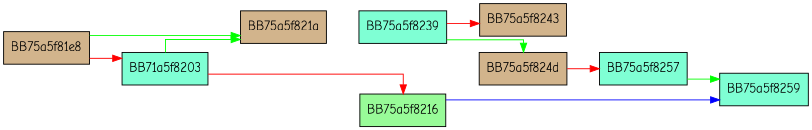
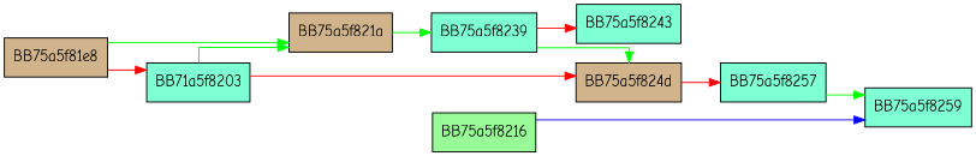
  digraph {
    fontname="Comic Neue"
    rankdir=LR
    splines=ortho
    node [fillcolor=tan fontname="Comic Neue" shape=box style=filled]
    edge [color=green fontname="Comic Neue"]
    BB75a5f81e8
    BB75a5f821a
    n3 [fillcolor=aquamarine label=BB71a5f8203]
    BB75a5f8239 [fillcolor=aquamarine]
    BB75a5f8216 [fillcolor=palegreen]
    BB75a5f824d
-   BB75a5f8243
+   BB75a5f8243 [fillcolor=aquamarine]
    BB75a5f8259 [fillcolor=aquamarine]
    BB75a5f8257 [fillcolor=aquamarine]
    BB75a5f81e8 -> BB75a5f821a
    BB75a5f81e8 -> n3 [color=red]
+   BB75a5f821a -> BB75a5f8239
    n3 -> BB75a5f821a
-   n3 -> BB75a5f8216 [color=red]
+   n3 -> BB75a5f824d [color=red]
    BB75a5f8239 -> BB75a5f824d
    BB75a5f8239 -> BB75a5f8243 [color=red]
    BB75a5f8216 -> BB75a5f8259 [color=blue]
    BB75a5f824d -> BB75a5f8257 [color=red]
    BB75a5f8257 -> BB75a5f8259
  }
